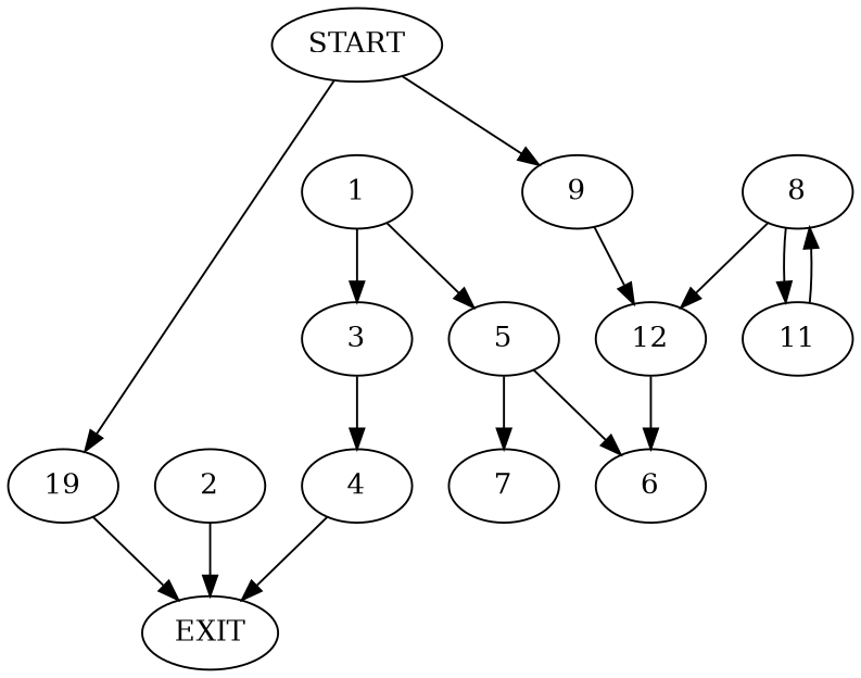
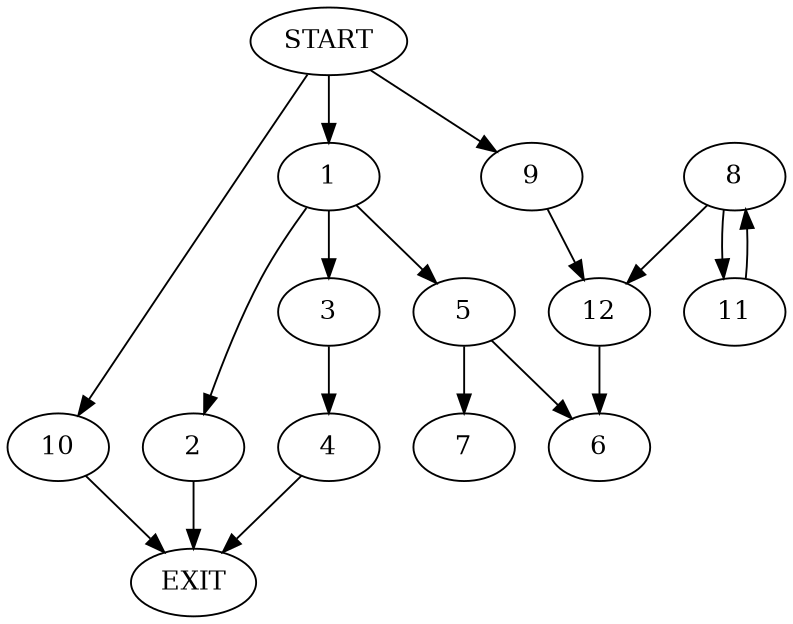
  digraph {
    n1 [label=START]
    1
    9
-   10 [label=19]
+   10
    2
    3
    5
    12
    n9 [label=EXIT]
    4
    6
    7
    8
    11
+   n1 -> 1
    n1 -> 9
    n1 -> 10
+   1 -> 2
    1 -> 3
    1 -> 5
    9 -> 12
    10 -> n9
    2 -> n9
    3 -> 4
    5 -> 6
    5 -> 7
    12 -> 6
    4 -> n9
    8 -> 12
    8 -> 11
    11 -> 8
  }
